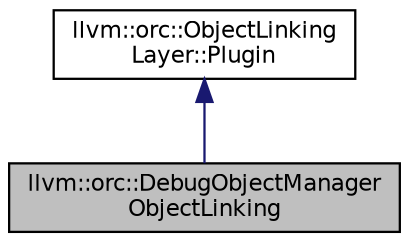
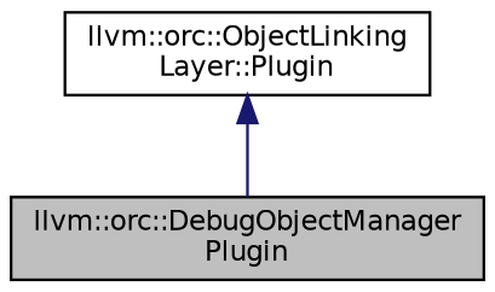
  digraph {
    node [color=black fontname=Helvetica fontsize=10 shape=record]
-   n1 [fillcolor=grey75 fontcolor=black height=0.2 label="llvm::orc::DebugObjectManager\lObjectLinking" style=filled width=0.4]
+   n1 [fillcolor=grey75 fontcolor=black height=0.2 label="llvm::orc::DebugObjectManager\lPlugin" style=filled width=0.4]
    n2 [height=0.2 label="llvm::orc::ObjectLinking\lLayer::Plugin" width=0.4]
    n2 -> n1 [color=midnightblue dir=back fontname=Helvetica fontsize=10 labelfontname=Helvetica labelfontsize=10 style=solid]
  }
